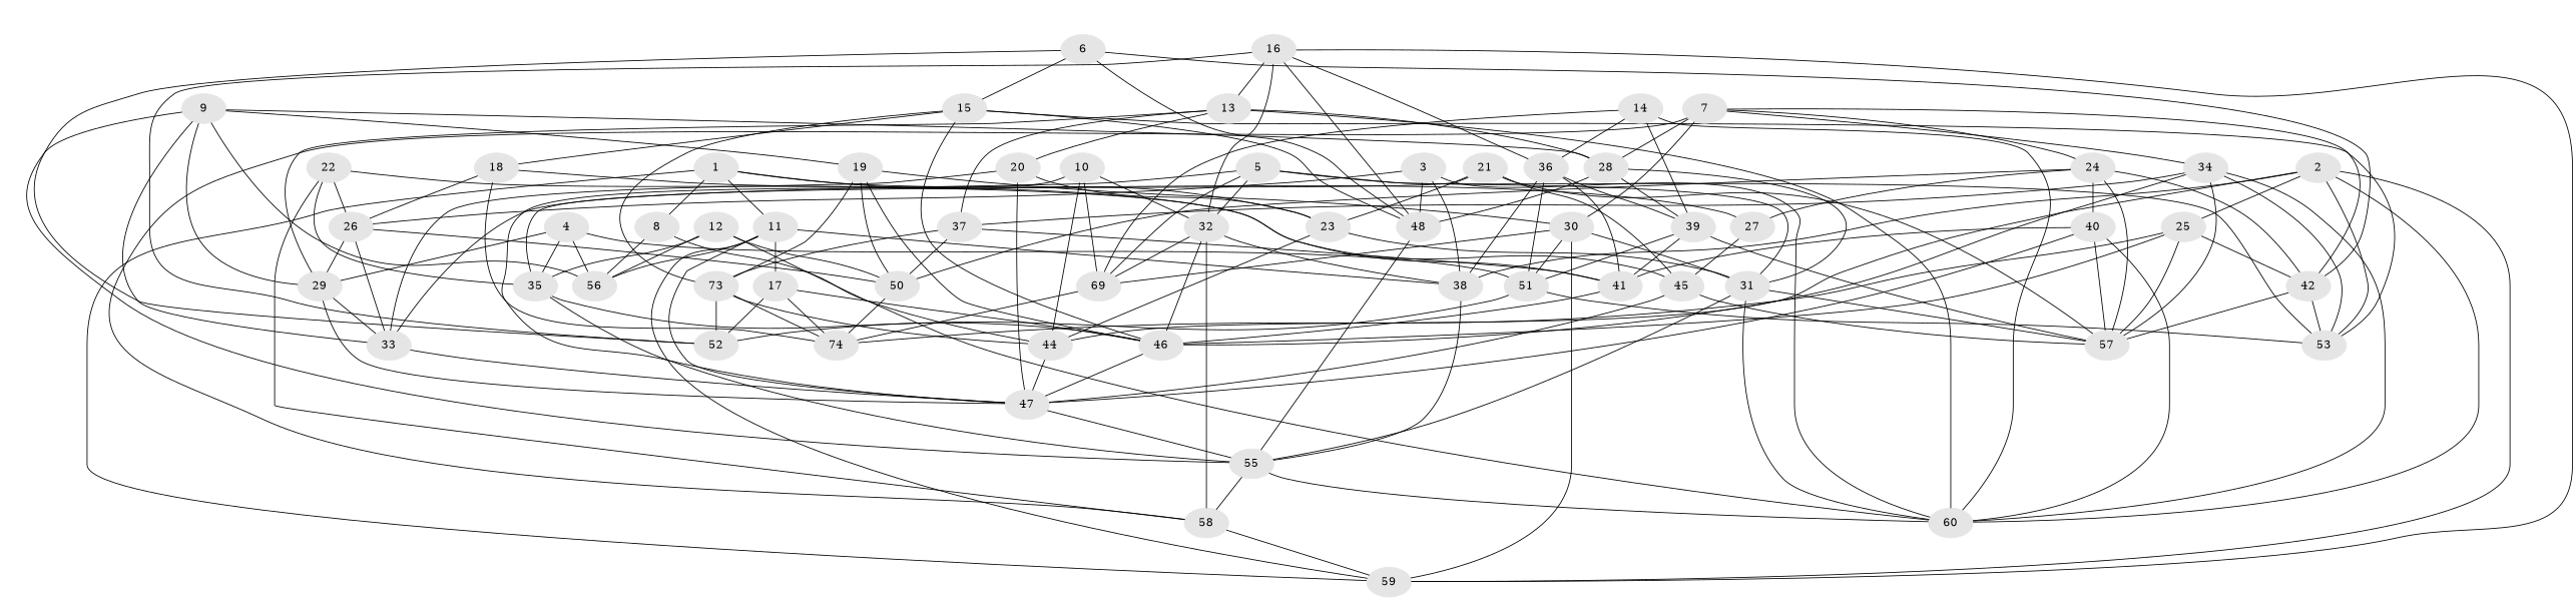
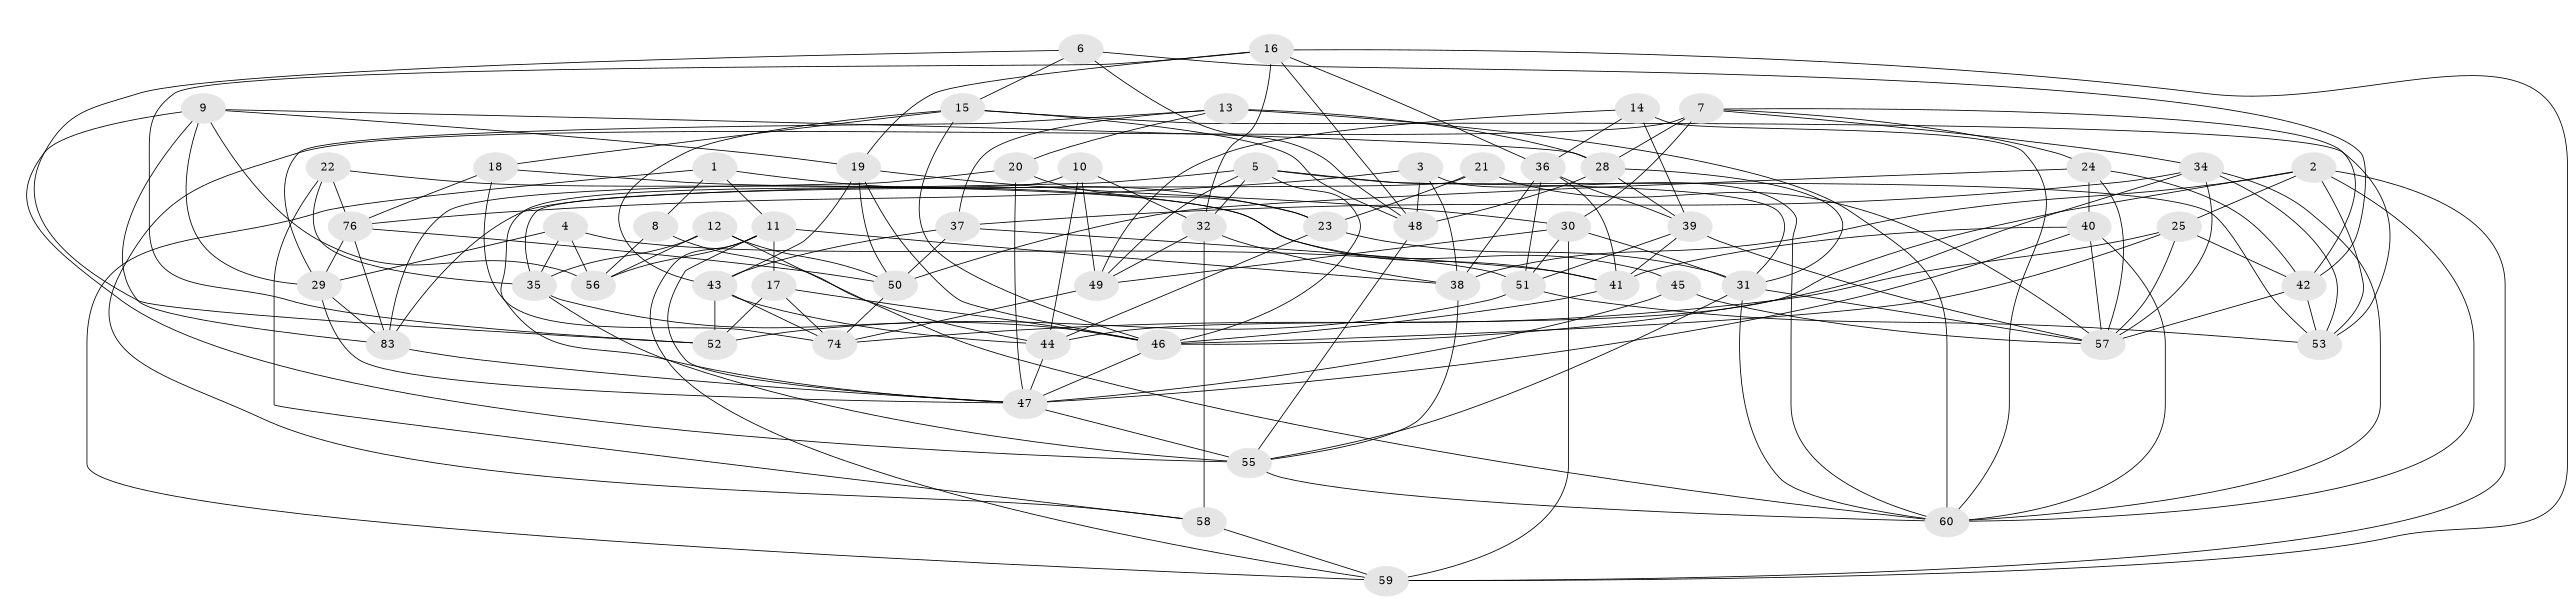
  graph {
    node [color=gray90 style=filled]
    edge [weight=1.0]
    1
    8
    11
    23
-   27
    59
    44
    56
    38
    47
    17
    31
    45
    2
    25
    53
    60
    46
    42
    n20 [label=74]
    57
    55
    3
-   26
+   26 [label=76]
    48
    29
-   33
+   33 [label=83]
    50
    4
    35
    51
    52
    5
    32
-   49 [label=69]
+   49
    58
    6
    15
    18
-   43 [label=73]
+   43
    7
    24
    28
    30
    34
    40
    39
    37
    9
    19
    10
    12
    13
    20
    41
    14
    36
    16
    21
    22
    1 -- 8 [weight=2.0]
    1 -- 11
    1 -- 23
-   1 -- 27
    1 -- 59
    8 -- 44
    8 -- 56
    11 -- 59
    11 -- 56
    11 -- 38
    11 -- 47
    11 -- 17
    23 -- 44
    23 -- 31 [weight=2.0]
-   27 -- 45 [weight=2.0]
    44 -- 47
    38 -- 55
    47 -- 55
    17 -- 46
    17 -- n20
    17 -- 52
    31 -- 60
    31 -- 57
    31 -- 55
    45 -- 47
    45 -- 57
    2 -- 59
    2 -- 44
    2 -- 38
    2 -- 25
    2 -- 53
    2 -- 60
    25 -- 46 [weight=2.0]
    25 -- 42
    25 -- n20
    25 -- 57
    46 -- 47
    42 -- 53
    42 -- 57
    55 -- 60
-   55 -- 58
    3 -- 38
    3 -- 60
    3 -- 26
    3 -- 48
    26 -- 29
    26 -- 33
    26 -- 50
    48 -- 55
    29 -- 47
    29 -- 33
    33 -- 47
    50 -- n20
    4 -- 56
    4 -- 29
    4 -- 35
    4 -- 51
    35 -- 46
    35 -- 55
    51 -- 53
    51 -- 52
    5 -- 31
    5 -- 53
-   32 -- 46
+   5 -- 46
    5 -- 33
    5 -- 32
    5 -- 49
    32 -- 38
    32 -- 49
    32 -- 58
    49 -- n20
    58 -- 59
    6 -- 42
    6 -- 48
    6 -- 52
    6 -- 15
    15 -- 53
    15 -- 46
    15 -- 48
    15 -- 18
    15 -- 43
    18 -- n20
    18 -- 26
    18 -- 41
    43 -- 44
    43 -- n20
    43 -- 52
    7 -- 42
    7 -- 58
    7 -- 24
    7 -- 28
    7 -- 30
    7 -- 34
-   24 -- 27
    24 -- 42
    24 -- 57
    24 -- 50
    24 -- 40
    28 -- 31
    28 -- 48
    28 -- 39
    30 -- 59
    30 -- 31
    30 -- 51
    30 -- 49
    34 -- 53
    34 -- 60
    34 -- 46
    34 -- 57
    34 -- 37
    40 -- 47
    40 -- 60
    40 -- 57 [weight=2.0]
    40 -- 41
    39 -- 57
    39 -- 51
    39 -- 41
    37 -- 50
    37 -- 43
    37 -- 41
    9 -- 56
    9 -- 55
    9 -- 29
    9 -- 33
    9 -- 28
    9 -- 19
    19 -- 46
    19 -- 50
    19 -- 43
    19 -- 30
    10 -- 44
    10 -- 47
    10 -- 32
    10 -- 49
    12 -- 56
    12 -- 60
    12 -- 50
    12 -- 35
    13 -- 60 [weight=2.0]
    13 -- 29
    13 -- 28
    13 -- 37
    13 -- 20
    20 -- 23
    20 -- 47
    20 -- 33
    41 -- 46
    14 -- 60
    14 -- 49
    14 -- 39
    14 -- 36
    36 -- 38
    36 -- 51
    36 -- 39
    36 -- 41
    16 -- 59
    16 -- 48
    16 -- 52
    16 -- 32
-   16 -- 13
+   16 -- 19
    16 -- 36
    21 -- 23
-   21 -- 45
    21 -- 57
    21 -- 35
    22 -- 45
    22 -- 26
    22 -- 35
    22 -- 58
  }
